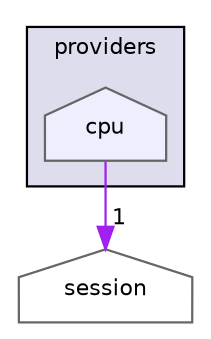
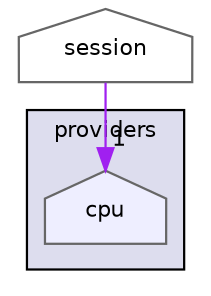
  digraph {
    compound=true
    node [fontname=Helvetica fontsize=10 shape=house color=gray40]
    n1 [fillcolor="#eeeeff" label=cpu pencolor=black style=filled]
    n2 [label=session]
    subgraph cluster_1 {
      bgcolor="#ddddee"
      fontname=Helvetica
      fontsize=10
      label=providers
      pencolor=black
      n1
    }
-   n1 -> n2 [headlabel=1 labeldistance=1.5 labelfontname=Helvetica labelfontsize=10 color=purple]
+   n2 -> n1 [headlabel=1 labeldistance=1.5 labelfontname=Helvetica labelfontsize=10 color=purple]
  }
